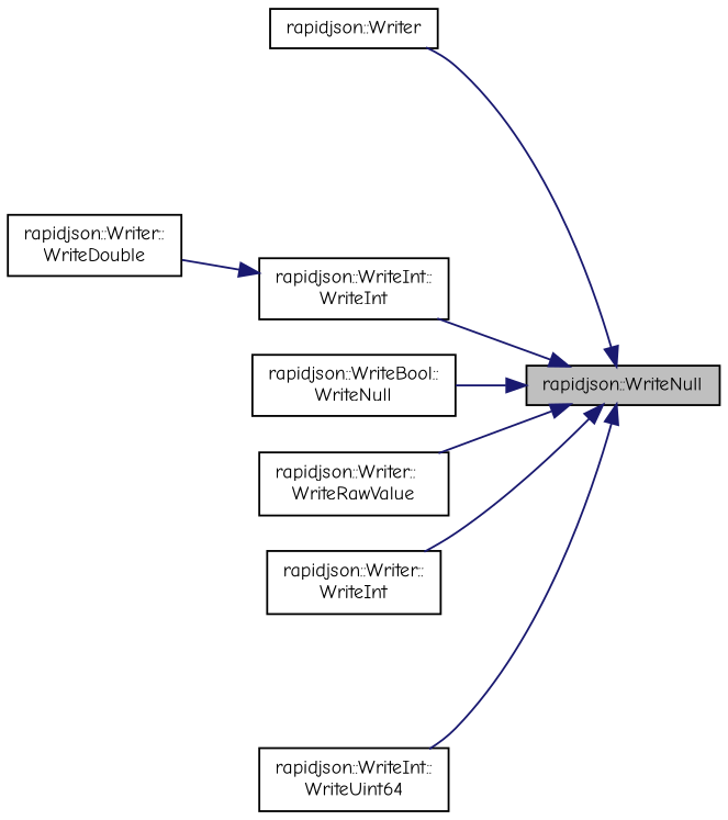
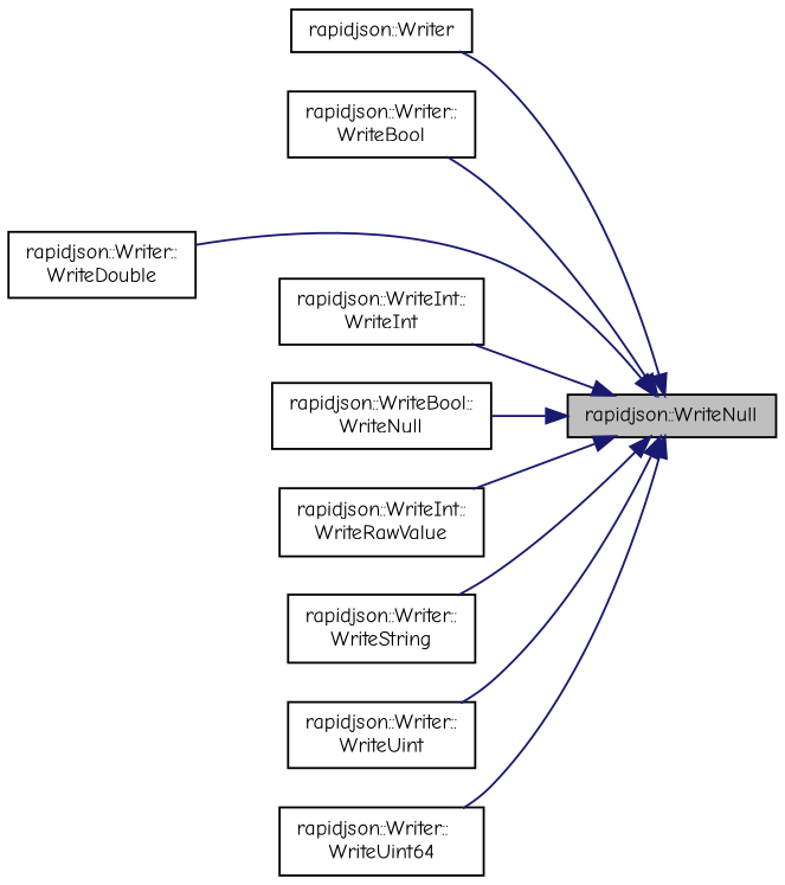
  digraph {
    fontname="Comic Neue"
    rankdir=RL
    node [color=black fillcolor=white fontname="Comic Neue" fontsize=10 shape=record style=filled]
    edge [color=midnightblue dir=back fontname="Comic Neue" fontsize=10 labelfontname=Helvetica labelfontsize=10 style=solid]
    n1 [fillcolor=grey75 fontcolor=black height=0.2 label="rapidjson::WriteNull" width=0.4]
    n2 [height=0.2 label="rapidjson::Writer" width=0.4]
+   n3 [height=0.2 label="rapidjson::Writer::\lWriteBool" width=0.4]
    n4 [height=0.2 label="rapidjson::Writer::\lWriteDouble" width=0.4]
    n5 [height=0.2 label="rapidjson::WriteInt::\lWriteInt" width=0.4]
    n6 [height=0.2 label="rapidjson::WriteBool::\lWriteNull" width=0.4]
-   n7 [height=0.2 label="rapidjson::Writer::\lWriteRawValue" width=0.4]
-   n8 [height=0.2 label="rapidjson::Writer::\lWriteInt" width=0.4]
-   n10 [height=0.2 label="rapidjson::WriteInt::\lWriteUint64" width=0.4]
+   n7 [height=0.2 label="rapidjson::WriteInt::\lWriteRawValue" width=0.4]
+   n8 [height=0.2 label="rapidjson::Writer::\lWriteString" width=0.4]
+   n9 [height=0.2 label="rapidjson::Writer::\lWriteUint" width=0.4]
+   n10 [height=0.2 label="rapidjson::Writer::\lWriteUint64" width=0.4]
    n1 -> n2
-   n5 -> n4
+   n1 -> n3
+   n1 -> n4
    n1 -> n5
    n1 -> n6
    n1 -> n7
    n1 -> n8
+   n1 -> n9
    n1 -> n10
  }
